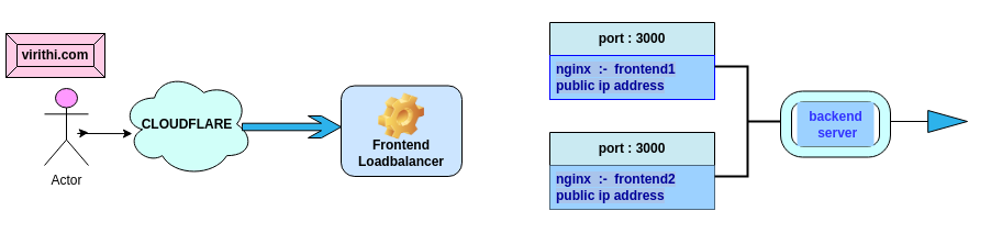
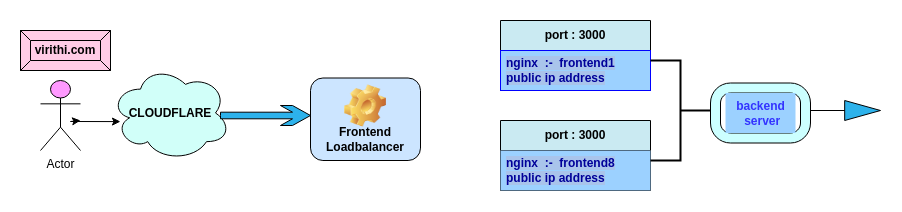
  <mxCell id="0" />
  <mxCell id="1" parent="0" />
  <mxCell id="2" value="&lt;h4&gt;CLOUDFLARE&lt;/h4&gt;" style="ellipse;shape=cloud;whiteSpace=wrap;html=1;fillColor=#D1FFF9;" vertex="1" parent="1"><mxGeometry x="110" y="64.75" width="120" height="95.5" as="geometry" /></mxCell>
  <mxCell id="3" value="Actor" style="shape=umlActor;verticalLabelPosition=bottom;verticalAlign=top;html=1;outlineConnect=0;fillColor=#FF99FF;" vertex="1" parent="1"><mxGeometry x="40" y="80" width="40" height="70" as="geometry" /></mxCell>
  <mxCell id="4" value="" style="endArrow=classic;startArrow=classic;html=1;rounded=0;entryX=0.083;entryY=0.59;entryDx=0;entryDy=0;entryPerimeter=0;" edge="1" parent="1" target="2"><mxGeometry width="50" height="50" relative="1" as="geometry"><mxPoint x="80" y="120" as="sourcePoint" /><mxPoint x="170" y="80" as="targetPoint" /><Array as="points"><mxPoint x="70" y="121" /></Array></mxGeometry></mxCell>
  <mxCell id="5" value="&lt;b&gt;port : 3000&lt;/b&gt;" style="swimlane;fontStyle=0;childLayout=stackLayout;horizontal=1;startSize=30;horizontalStack=0;resizeParent=1;resizeParentMax=0;resizeLast=0;collapsible=1;marginBottom=0;whiteSpace=wrap;html=1;fillColor=#CAEAF2;" vertex="1" parent="1"><mxGeometry x="500" y="20" width="150" height="70" as="geometry" /></mxCell>
  <mxCell id="6" value="&lt;b style=&quot;background-color: rgb(169, 196, 235);&quot;&gt;&lt;font color=&quot;#000099&quot;&gt;nginx&amp;nbsp; :-&amp;nbsp; frontend1&lt;/font&gt;&lt;/b&gt;&lt;div&gt;&lt;b style=&quot;background-color: rgb(169, 196, 235);&quot;&gt;&lt;font color=&quot;#000099&quot;&gt;public ip address&lt;/font&gt;&lt;/b&gt;&lt;/div&gt;" style="text;strokeColor=blue;fillColor=#9CD1FF;align=left;verticalAlign=middle;spacingLeft=4;spacingRight=4;overflow=hidden;points=[[0,0.5],[1,0.5]];portConstraint=eastwest;rotatable=0;whiteSpace=wrap;html=1;" vertex="1" parent="5"><mxGeometry y="30" width="150" height="40" as="geometry" /></mxCell>
  <mxCell id="7" value="&lt;b&gt;port : 3000&lt;/b&gt;" style="swimlane;fontStyle=0;childLayout=stackLayout;horizontal=1;startSize=30;horizontalStack=0;resizeParent=1;resizeParentMax=0;resizeLast=0;collapsible=1;marginBottom=0;whiteSpace=wrap;html=1;fillColor=#CAEAF2;" vertex="1" parent="1"><mxGeometry x="500" y="120" width="150" height="70" as="geometry"><mxRectangle x="170" y="200" width="100" height="30" as="alternateBounds" /></mxGeometry></mxCell>
- <mxCell id="8" value="&lt;b style=&quot;background-color: rgb(169, 196, 235);&quot;&gt;&lt;font color=&quot;#000099&quot;&gt;nginx&amp;nbsp; :-&amp;nbsp; frontend2&lt;/font&gt;&lt;/b&gt;&lt;div&gt;&lt;b style=&quot;background-color: rgb(169, 196, 235);&quot;&gt;&lt;font color=&quot;#000099&quot;&gt;public ip address&lt;/font&gt;&lt;/b&gt;&lt;/div&gt;" style="text;strokeColor=none;fillColor=#9CD1FF;align=left;verticalAlign=middle;spacingLeft=4;spacingRight=4;overflow=hidden;points=[[0,0.5],[1,0.5]];portConstraint=eastwest;rotatable=0;whiteSpace=wrap;html=1;" vertex="1" parent="7"><mxGeometry y="30" width="150" height="40" as="geometry" /></mxCell>
+ <mxCell id="8" value="&lt;b style=&quot;background-color: rgb(169, 196, 235);&quot;&gt;&lt;font color=&quot;#000099&quot;&gt;nginx&amp;nbsp; :-&amp;nbsp; frontend8&lt;/font&gt;&lt;/b&gt;&lt;div&gt;&lt;b style=&quot;background-color: rgb(169, 196, 235);&quot;&gt;&lt;font color=&quot;#000099&quot;&gt;public ip address&lt;/font&gt;&lt;/b&gt;&lt;/div&gt;" style="text;strokeColor=none;fillColor=#9CD1FF;align=left;verticalAlign=middle;spacingLeft=4;spacingRight=4;overflow=hidden;points=[[0,0.5],[1,0.5]];portConstraint=eastwest;rotatable=0;whiteSpace=wrap;html=1;" vertex="1" parent="7"><mxGeometry y="30" width="150" height="40" as="geometry" /></mxCell>
  <mxCell id="9" value="" style="verticalLabelPosition=bottom;verticalAlign=top;html=1;shape=mxgraph.basic.rounded_frame;dx=10;whiteSpace=wrap;fillColor=#CCFFFF;" vertex="1" parent="1"><mxGeometry x="710" y="82.5" width="100" height="60" as="geometry" /></mxCell>
  <mxCell id="10" value="&lt;font color=&quot;#3333ff&quot;&gt;&lt;b&gt;backend&lt;/b&gt;&lt;/font&gt;&lt;div&gt;&lt;font color=&quot;#3333ff&quot;&gt;&lt;b&gt;&amp;nbsp;server&lt;/b&gt;&lt;/font&gt;&lt;/div&gt;" style="text;html=1;align=center;verticalAlign=middle;resizable=0;points=[];autosize=1;strokeColor=none;fillColor=#9CD1FF;" vertex="1" parent="1"><mxGeometry x="725" y="92.5" width="70" height="40" as="geometry" /></mxCell>
- <mxCell id="11" value="&lt;b&gt;virithi.com&lt;/b&gt;" style="labelPosition=center;verticalLabelPosition=middle;align=center;html=1;shape=mxgraph.basic.button;dx=10;whiteSpace=wrap;fillColor=#FFCCE6;" vertex="1" parent="1"><mxGeometry x="5" y="30" width="90" height="40" as="geometry" /></mxCell>
+ <mxCell id="11" value="&lt;b&gt;virithi.com&lt;/b&gt;" style="labelPosition=center;verticalLabelPosition=middle;align=center;html=1;shape=mxgraph.basic.button;dx=10;whiteSpace=wrap;fillColor=#FFCCE6;" vertex="1" parent="1"><mxGeometry x="20" y="30" width="90" height="40" as="geometry" /></mxCell>
  <mxCell id="12" value="" style="html=1;shadow=0;dashed=0;align=center;verticalAlign=middle;shape=mxgraph.arrows2.arrow;dy=1;dx=35.82;notch=0;fillColor=#2DB2EB;" vertex="1" parent="1"><mxGeometry x="810" y="100" width="70" height="20" as="geometry" /></mxCell>
  <mxCell id="13" value="" style="strokeWidth=2;html=1;shape=mxgraph.flowchart.annotation_2;align=left;labelPosition=right;pointerEvents=1;rotation=-180;" vertex="1" parent="1"><mxGeometry x="650" y="60" width="60" height="100" as="geometry" /></mxCell>
  <mxCell id="14" value="Frontend&lt;br&gt;Loadbalancer" style="label;whiteSpace=wrap;html=1;align=center;verticalAlign=bottom;spacingLeft=0;spacingBottom=4;imageAlign=center;imageVerticalAlign=top;image=img/clipart/Gear_128x128.png;fillColor=#CCE5FF;" vertex="1" parent="1"><mxGeometry x="310" y="77.5" width="110" height="82.5" as="geometry" /></mxCell>
  <mxCell id="15" value="" style="html=1;shadow=0;dashed=0;align=center;verticalAlign=middle;shape=mxgraph.arrows2.sharpArrow;dy1=0.67;dx1=18;dx2=18;notch=0;fillColor=#2DB2EB;" vertex="1" parent="1"><mxGeometry x="220" y="105" width="90" height="20" as="geometry" /></mxCell>
